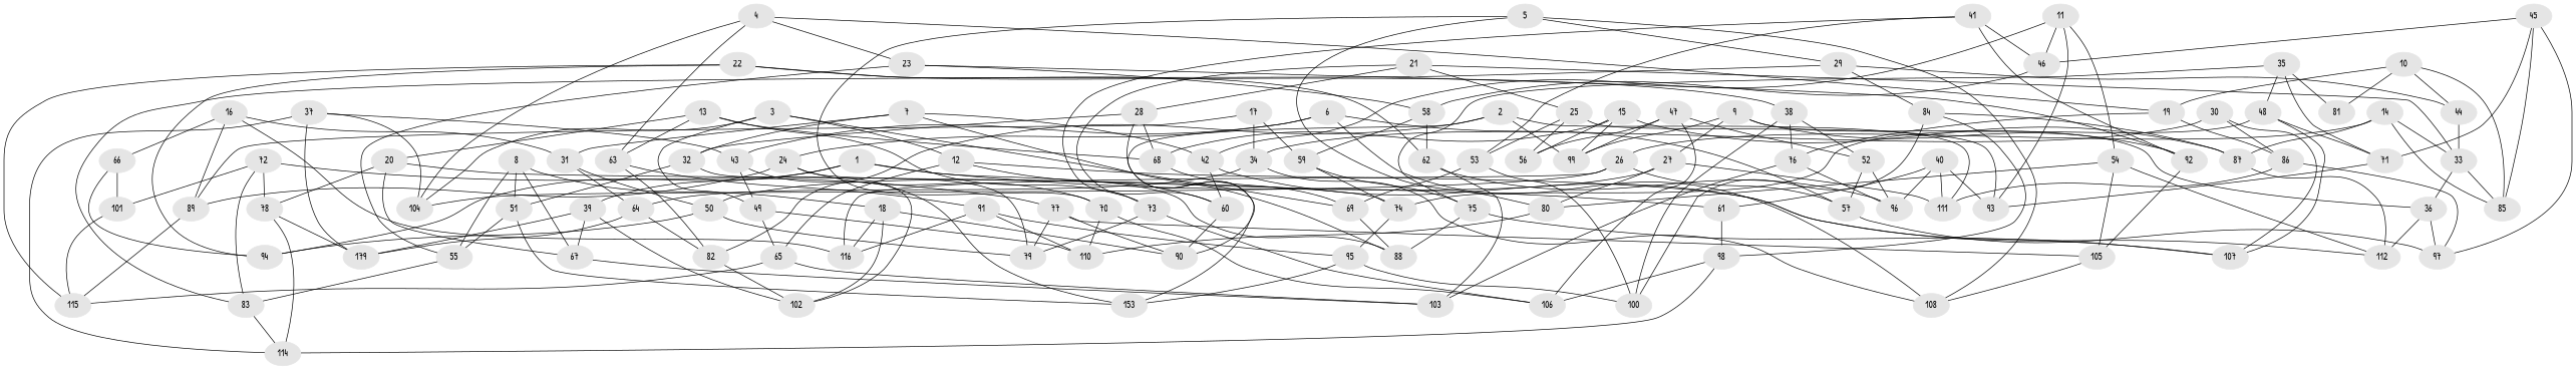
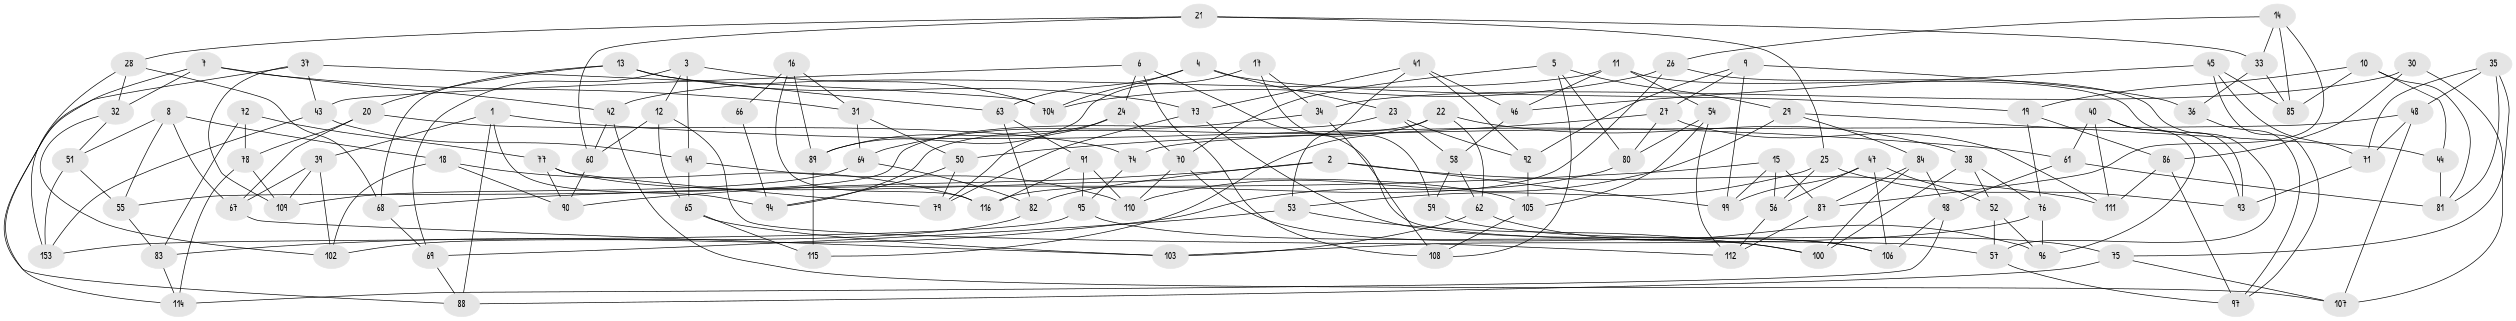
  graph {
    fontname="Patrick Hand"
    node [color=gray90 fontname="Patrick Hand" style=filled]
    edge [fontname="Patrick Hand"]
    1
    39
    61
    88
    94
    67
    102
-   109 [label=179]
+   109
    81
    98
    2
    82
    90
    99
    111
    3
    12
    49
    69
-   104
+   104 [label=704]
    60
    65
    112
    110
    4
    19
    23
    63
    76
    86
    55
    92
    58
    91
    5
    29
    70
    80
    108
    44
    83
    84
    106
    6
    24
    43
    57
    89
    79
    n50 [label=153]
    97
    7
    31
    32
    42
    50
    64
    51
    107
    8
    18
    116
    103
    9
    27
    36
    105
    10
    85
    11
    46
    54
    93
    115
    13
    20
    68
    73
    74
    78
    14
    26
    33
    87
    15
    56
    16
    66
-   101
    17
    34
    59
    75
    96
    95
    114
    21
    25
    28
    53
    22
    38
    62
    52
    100
    30
    35
    48
    71
    37
    40
    41
    45
    47
    72
    77
    1 -- 39
    1 -- 61
    1 -- 88
    1 -- 94
    39 -- 67
    39 -- 102
    39 -- 109
+   61 -- 81
    61 -- 98
    67 -- 103
    98 -- 106
    98 -- 114
    2 -- 82
    2 -- 90
    2 -- 99
    2 -- 111
    82 -- 102
    3 -- 12
    3 -- 49
    3 -- 69
    3 -- 104
    12 -- 60
    12 -- 65
    12 -- 112
    49 -- 65
    49 -- 110
    69 -- 88
    60 -- 90
    65 -- 103
    65 -- 115
    4 -- 104
    4 -- 19
    4 -- 23
    4 -- 63
    19 -- 76
    19 -- 86
    23 -- 55
    23 -- 92
    23 -- 58
    63 -- 82
    63 -- 91
    76 -- 103
    76 -- 96
    86 -- 111
    86 -- 97
    55 -- 83
    92 -- 105
    58 -- 59
    58 -- 62
    91 -- 110
    91 -- 116
    91 -- 95
    5 -- 29
    5 -- 70
    5 -- 80
    5 -- 108
    29 -- 44
    29 -- 83
    29 -- 84
    70 -- 110
    70 -- 106
    80 -- 110
-   44 -- 33
+   44 -- 81
    83 -- 114
    84 -- 98
    84 -- 87
    84 -- 100
    6 -- 108
    6 -- 24
    6 -- 43
    6 -- 57
    24 -- 70
    24 -- 89
    24 -- 79
    43 -- 49
    43 -- n50
    57 -- 97
    89 -- 115
    7 -- 88
    7 -- 31
    7 -- 32
    7 -- 42
    31 -- 50
    31 -- 64
    32 -- 102
    32 -- 51
    42 -- 60
    42 -- 107
    50 -- 94
    50 -- 79
    64 -- 109
    64 -- 82
    51 -- 55
    51 -- n50
    8 -- 67
    8 -- 55
    8 -- 51
    8 -- 18
    18 -- 102
    18 -- 90
    18 -- 116
    9 -- 99
    9 -- 92
    9 -- 27
    9 -- 36
    27 -- 111
    27 -- 80
    27 -- 50
-   36 -- 112
+   56 -- 112
    36 -- 97
    105 -- 108
    10 -- 81
    10 -- 19
    10 -- 44
    10 -- 85
    11 -- 42
    11 -- 46
    11 -- 54
    11 -- 93
    46 -- 58
    54 -- 112
    54 -- 80
    54 -- 105
    13 -- 63
    13 -- 20
    13 -- 68
    13 -- 73
    20 -- 67
    20 -- 74
    20 -- 78
    68 -- 69
    73 -- 106
    73 -- 79
    74 -- 95
    78 -- 109
    78 -- 114
    14 -- 85
    14 -- 26
    14 -- 33
    14 -- 87
    26 -- 104
    26 -- 57
    26 -- 116
    33 -- 36
    33 -- 85
    87 -- 112
    15 -- 99
    15 -- 68
    15 -- 87
    15 -- 56
    16 -- 89
    16 -- 31
    16 -- 116
    16 -- 66
    66 -- 94
-   66 -- 101
-   101 -- 115
    17 -- 89
    17 -- 34
    17 -- 59
    34 -- 108
    34 -- 64
-   59 -- 74
    59 -- 75
    75 -- 88
    75 -- 107
    95 -- n50
    95 -- 100
    21 -- 60
    21 -- 33
    21 -- 25
    21 -- 28
    25 -- 93
    25 -- 56
    25 -- 53
    28 -- n50
    28 -- 32
    28 -- 68
    53 -- 69
    53 -- 100
    22 -- 94
    22 -- 115
    22 -- 38
    22 -- 62
    38 -- 76
    38 -- 52
    38 -- 100
    62 -- 103
    62 -- 96
    52 -- 57
    52 -- 96
    30 -- 86
    30 -- 107
    30 -- 34
    35 -- 81
    35 -- 75
    35 -- 48
    35 -- 71
    48 -- 107
    48 -- 74
    48 -- 71
    71 -- 93
    37 -- 109
    37 -- 104
    37 -- 43
    37 -- 114
    40 -- 61
    40 -- 111
    40 -- 93
    40 -- 96
    41 -- 92
    41 -- 46
    41 -- 73
    41 -- 53
    45 -- 97
    45 -- 85
    45 -- 46
    45 -- 71
    47 -- 99
    47 -- 106
    47 -- 56
    47 -- 52
    72 -- 83
    72 -- 78
-   72 -- 101
    72 -- 77
    77 -- 90
    77 -- 79
    77 -- 105
  }
